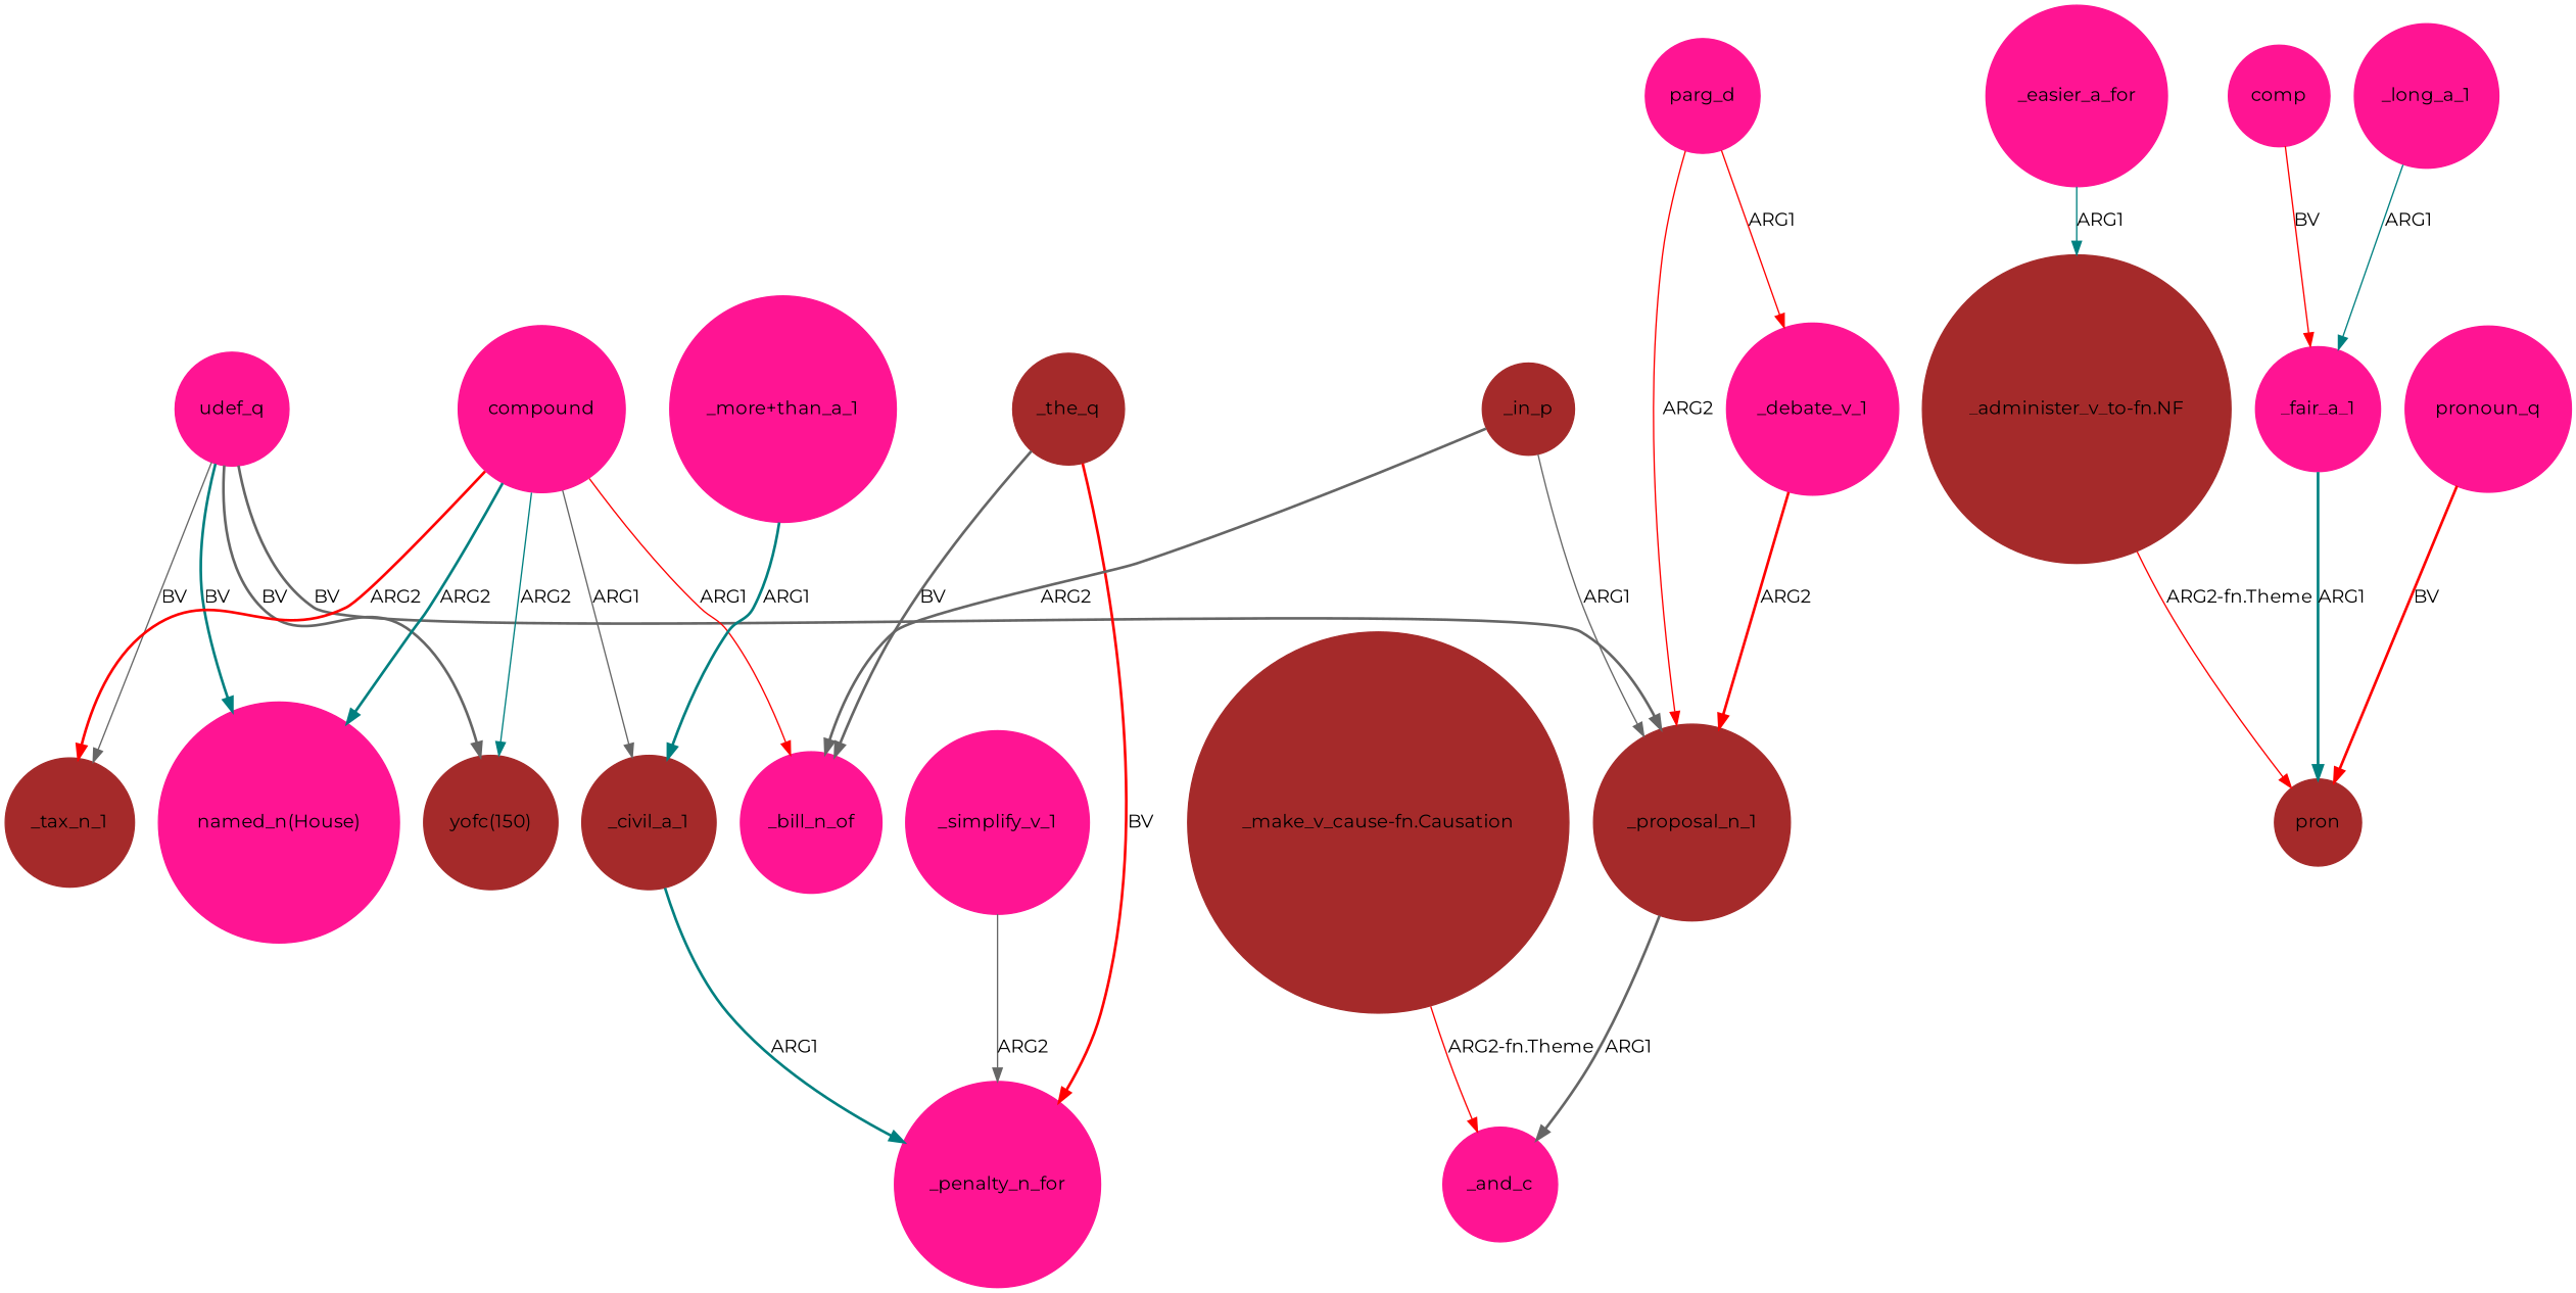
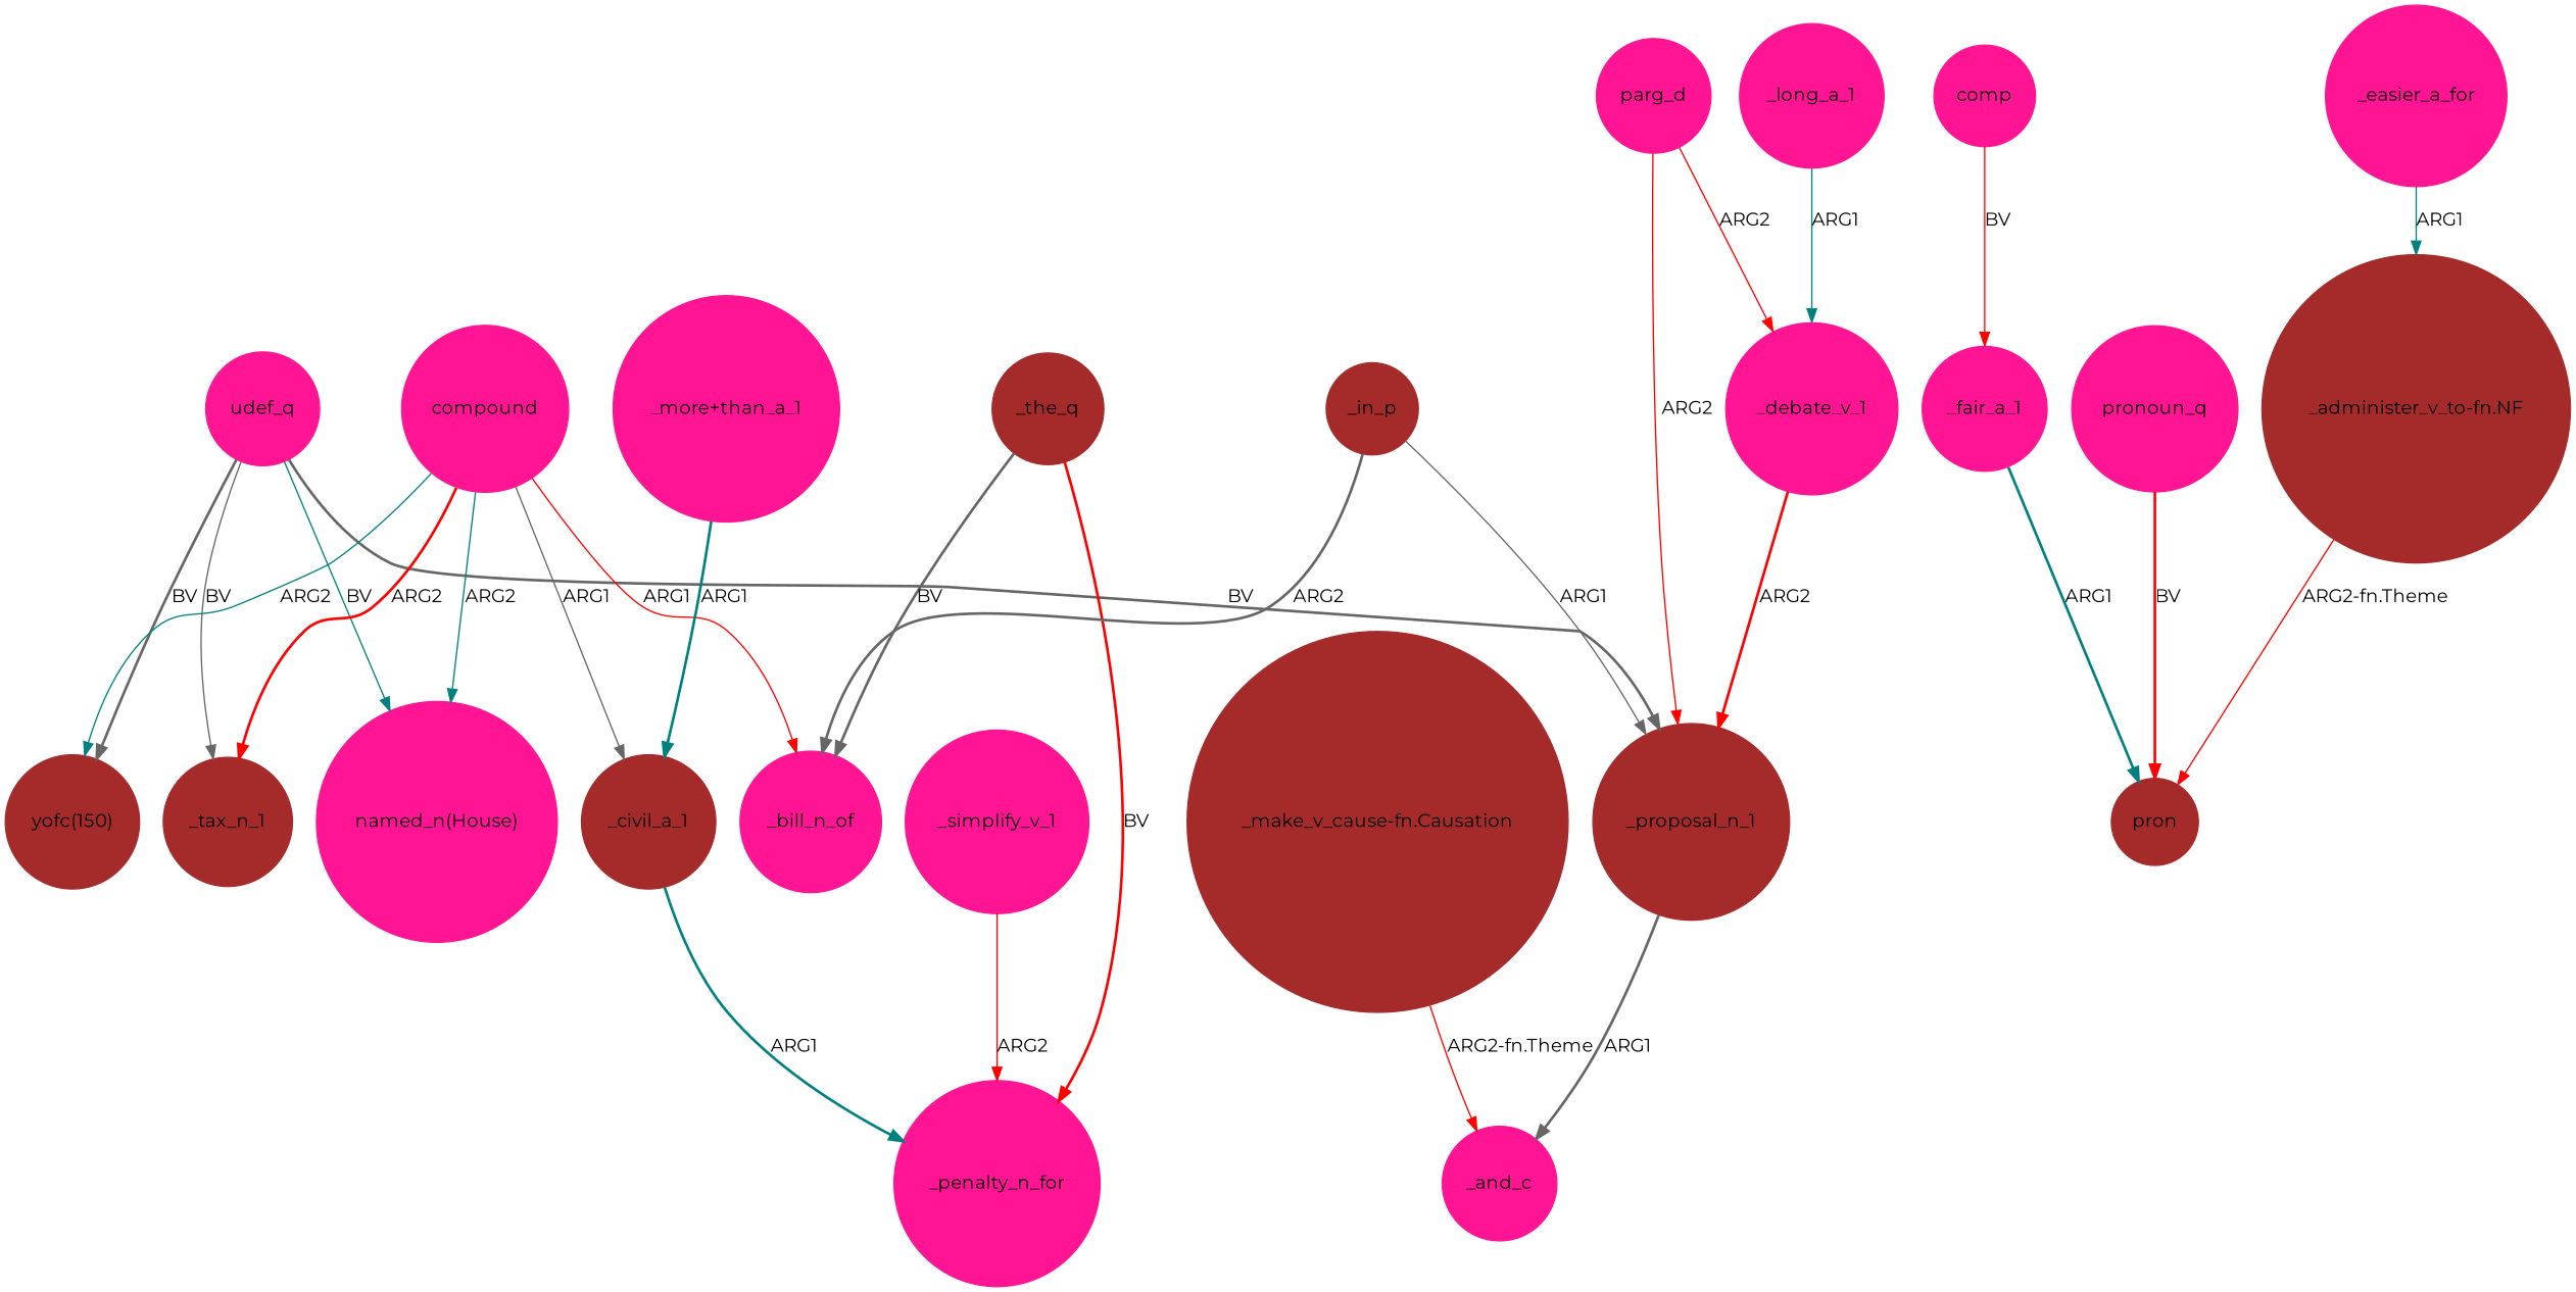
  digraph {
    fontname=Montserrat
    node [color=deeppink fontname=Montserrat shape=circle style=filled]
    edge [color=red fontname=Montserrat style=bold]
    udef_q
    "named_n(House)"
    _proposal_n_1 [color=brown]
    "yofc(150)" [color=brown]
    _tax_n_1 [color=brown]
    _and_c
    _the_q [color=brown]
    _bill_n_of
    _penalty_n_for
    _long_a_1
    _debate_v_1
    compound
    _civil_a_1 [color=brown]
    "_make_v_cause-fn.Causation" [color=brown]
    "_administer_v_to-fn.NF" [color=brown]
    _easier_a_for
    pron [color=brown]
    _in_p [color=brown]
    _fair_a_1
    pronoun_q
    _simplify_v_1
    comp
    parg_d
    "_more+than_a_1"
-   udef_q -> "named_n(House)" [color=teal label=BV]
+   udef_q -> "named_n(House)" [color=teal label=BV style=solid]
    udef_q -> _proposal_n_1 [color=gray40 label=BV]
    udef_q -> "yofc(150)" [color=gray40 label=BV]
    udef_q -> _tax_n_1 [color=gray40 label=BV style=solid]
    _proposal_n_1 -> _and_c [color=gray40 label=ARG1]
    _the_q -> _bill_n_of [color=gray40 label=BV]
    _the_q -> _penalty_n_for [label=BV]
-   _long_a_1 -> _fair_a_1 [color=teal label=ARG1 style=solid]
+   _long_a_1 -> _debate_v_1 [color=teal label=ARG1 style=solid]
    _debate_v_1 -> _proposal_n_1 [label=ARG2]
-   compound -> "named_n(House)" [color=teal label=ARG2]
+   compound -> "named_n(House)" [color=teal label=ARG2 style=solid]
    compound -> "yofc(150)" [color=teal label=ARG2 style=solid]
    compound -> _tax_n_1 [label=ARG2]
    compound -> _bill_n_of [label=ARG1 style=solid]
    compound -> _civil_a_1 [color=gray40 label=ARG1 style=solid]
    _civil_a_1 -> _penalty_n_for [color=teal label=ARG1]
    "_make_v_cause-fn.Causation" -> _and_c [label="ARG2-fn.Theme" style=solid]
    "_administer_v_to-fn.NF" -> pron [label="ARG2-fn.Theme" style=solid]
    _easier_a_for -> "_administer_v_to-fn.NF" [color=teal label=ARG1 style=solid]
    _in_p -> _proposal_n_1 [color=gray40 label=ARG1 style=solid]
    _in_p -> _bill_n_of [color=gray40 label=ARG2]
    _fair_a_1 -> pron [color=teal label=ARG1]
    pronoun_q -> pron [label=BV]
-   _simplify_v_1 -> _penalty_n_for [color=gray40 label=ARG2 style=solid]
+   _simplify_v_1 -> _penalty_n_for [label=ARG2 style=solid]
    comp -> _fair_a_1 [label=BV style=solid]
    parg_d -> _proposal_n_1 [label=ARG2 style=solid]
-   parg_d -> _debate_v_1 [label=ARG1 style=solid]
+   parg_d -> _debate_v_1 [label=ARG2 style=solid]
    "_more+than_a_1" -> _civil_a_1 [color=teal label=ARG1]
  }
